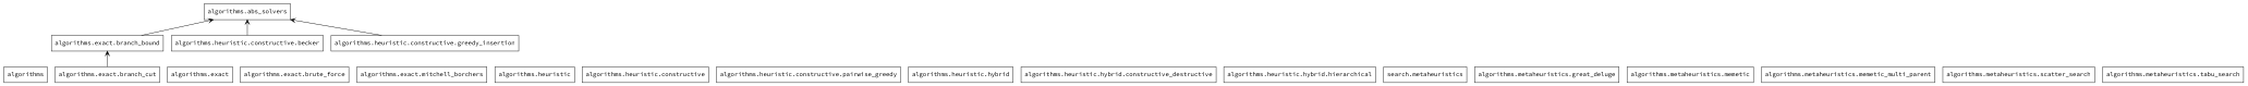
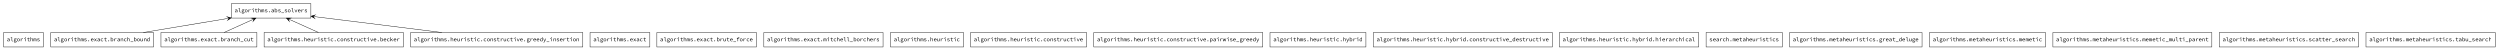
  digraph {
    fontname="Source Code Pro"
    rankdir=BT
    node [color=black fontname="Source Code Pro" shape=box style=solid]
    edge [arrowhead=open arrowtail=none fontname="Source Code Pro"]
    n1 [label=algorithms]
    n2 [label="algorithms.abs_solvers"]
    n3 [label="algorithms.exact"]
    n4 [label="algorithms.exact.branch_bound"]
    n5 [label="algorithms.exact.branch_cut"]
    n6 [label="algorithms.exact.brute_force"]
    n7 [label="algorithms.exact.mitchell_borchers"]
    n8 [label="algorithms.heuristic"]
    n9 [label="algorithms.heuristic.constructive"]
    n10 [label="algorithms.heuristic.constructive.becker"]
    n11 [label="algorithms.heuristic.constructive.greedy_insertion"]
    n12 [label="algorithms.heuristic.constructive.pairwise_greedy"]
    n13 [label="algorithms.heuristic.hybrid"]
    n14 [label="algorithms.heuristic.hybrid.constructive_destructive"]
    n15 [label="algorithms.heuristic.hybrid.hierarchical"]
    n16 [label="search.metaheuristics"]
    n17 [label="algorithms.metaheuristics.great_deluge"]
    n18 [label="algorithms.metaheuristics.memetic"]
    n19 [label="algorithms.metaheuristics.memetic_multi_parent"]
    n20 [label="algorithms.metaheuristics.scatter_search"]
    n21 [label="algorithms.metaheuristics.tabu_search"]
    n4 -> n2
-   n5 -> n4
+   n5 -> n2
    n10 -> n2
    n11 -> n2
  }
